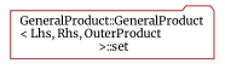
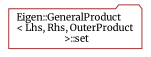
  digraph {
    rankdir=LR
    fontname=Merriweather
-   n1 [color=brown fillcolor=white fontname=Merriweather fontsize=10 height=0.2 label="GeneralProduct::GeneralProduct\l\< Lhs, Rhs, OuterProduct\l \>::set" shape=folder style=filled width=0.4]
+   n1 [color=brown fillcolor=white fontname=Merriweather fontsize=10 height=0.2 label="Eigen::GeneralProduct\l\< Lhs, Rhs, OuterProduct\l \>::set" shape=folder style=filled width=0.4]
  }
